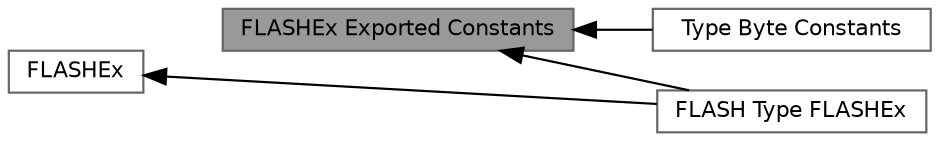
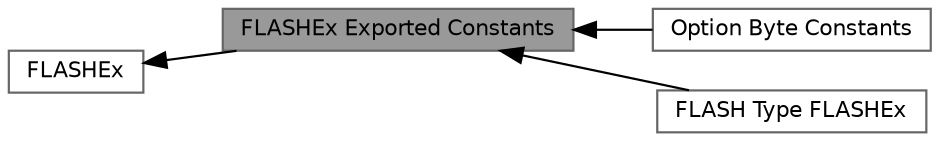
  digraph {
    rankdir=LR
    node [color=grey40 fillcolor=white fontname=Helvetica fontsize=10 shape=box style=filled]
    edge [dir=back fontname=Helvetica fontsize=10 labelfontname=Helvetica labelfontsize=10 shape=plaintext style=solid]
    n1 [height=0.2 label=FLASHEx width=0.4]
    n2 [color=gray40 fillcolor=grey60 fontcolor=black height=0.2 label="FLASHEx Exported Constants" width=0.4]
-   n3 [height=0.2 label="Type Byte Constants" width=0.4]
+   n3 [height=0.2 label="Option Byte Constants" width=0.4]
    n4 [height=0.2 label="FLASH Type FLASHEx" width=0.4]
-   n1 -> n4
+   n1 -> n2
    n2 -> n3
    n2 -> n4
  }
